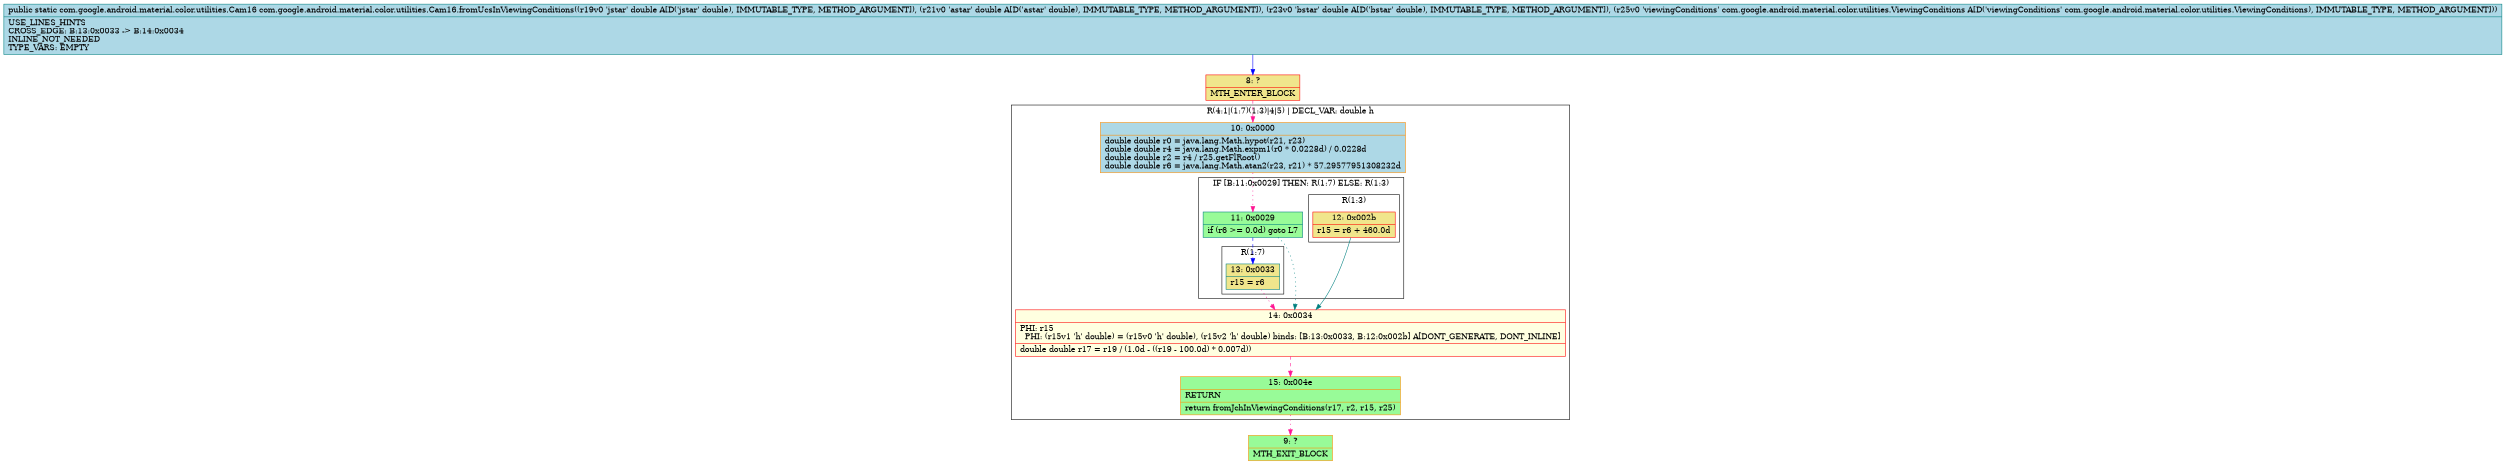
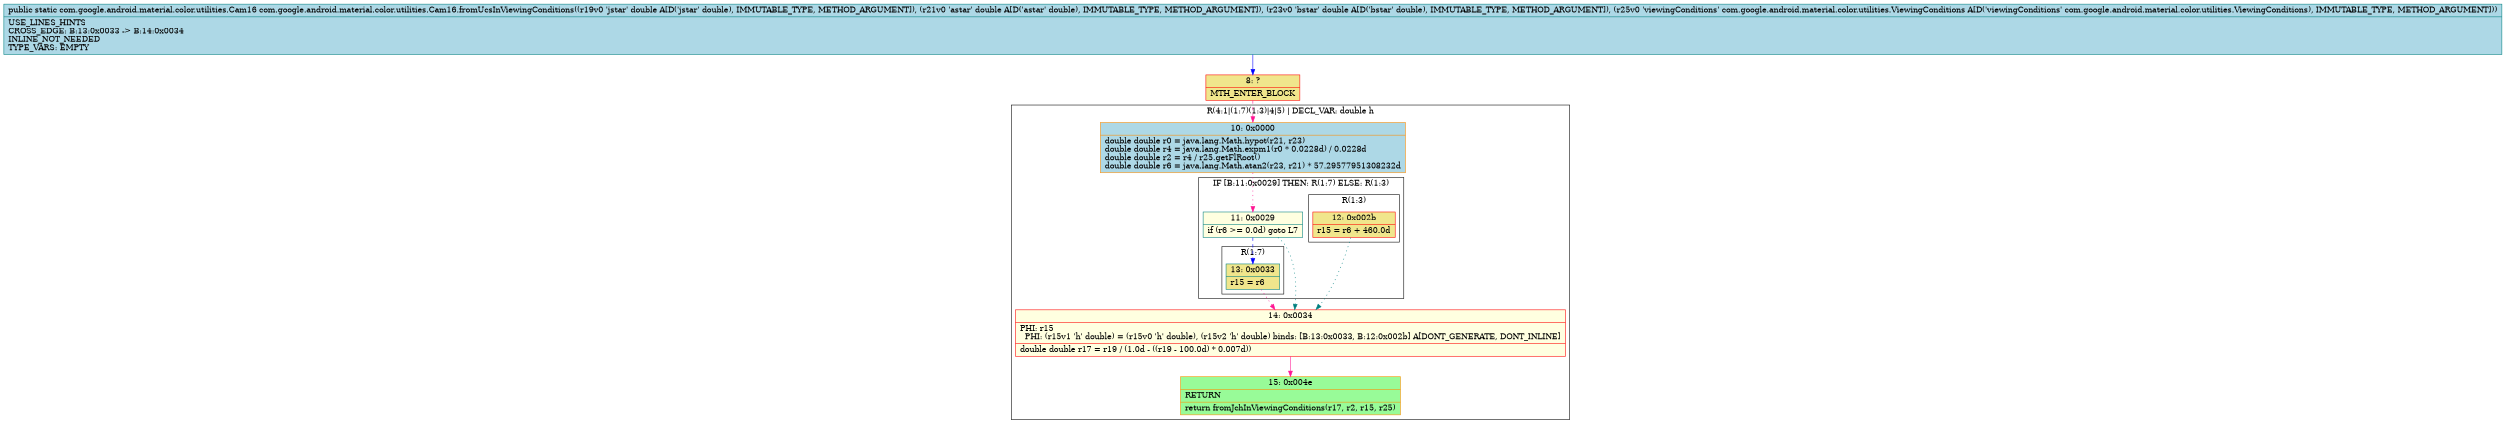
  digraph {
    node [color=teal fillcolor=khaki shape=record style=filled]
    edge [color=deeppink style=dotted]
    n1 [label="{13\:\ 0x0033|r15 = r6\l}"]
    n2 [color=red label="{12\:\ 0x002b|r15 = r6 + 460.0d\l}"]
-   n3 [fillcolor=palegreen label="{11\:\ 0x0029|if (r6 \>= 0.0d) goto L7\l}"]
+   n3 [fillcolor=lightyellow label="{11\:\ 0x0029|if (r6 \>= 0.0d) goto L7\l}"]
    n4 [color=darkorange fillcolor=lightblue label="{10\:\ 0x0000|double double r0 = java.lang.Math.hypot(r21, r23)\ldouble double r4 = java.lang.Math.expm1(r0 * 0.0228d) \/ 0.0228d\ldouble double r2 = r4 \/ r25.getFlRoot()\ldouble double r6 = java.lang.Math.atan2(r23, r21) * 57.29577951308232d\l}"]
    n5 [color=red fillcolor=lightyellow label="{14\:\ 0x0034|PHI: r15 \l  PHI: (r15v1 'h' double) = (r15v0 'h' double), (r15v2 'h' double) binds: [B:13:0x0033, B:12:0x002b] A[DONT_GENERATE, DONT_INLINE]\l|double double r17 = r19 \/ (1.0d \- ((r19 \- 100.0d) * 0.007d))\l}"]
    n6 [color=darkorange fillcolor=palegreen label="{15\:\ 0x004e|RETURN\l|return fromJchInViewingConditions(r17, r2, r15, r25)\l}"]
-   n7 [color=darkorange fillcolor=palegreen label="{9\:\ ?|MTH_EXIT_BLOCK\l}"]
    n8 [color=red label="{8\:\ ?|MTH_ENTER_BLOCK\l}"]
    n9 [fillcolor=lightblue label="{public static com.google.android.material.color.utilities.Cam16 com.google.android.material.color.utilities.Cam16.fromUcsInViewingConditions((r19v0 'jstar' double A[D('jstar' double), IMMUTABLE_TYPE, METHOD_ARGUMENT]), (r21v0 'astar' double A[D('astar' double), IMMUTABLE_TYPE, METHOD_ARGUMENT]), (r23v0 'bstar' double A[D('bstar' double), IMMUTABLE_TYPE, METHOD_ARGUMENT]), (r25v0 'viewingConditions' com.google.android.material.color.utilities.ViewingConditions A[D('viewingConditions' com.google.android.material.color.utilities.ViewingConditions), IMMUTABLE_TYPE, METHOD_ARGUMENT]))  | USE_LINES_HINTS\lCROSS_EDGE: B:13:0x0033 \-\> B:14:0x0034\lINLINE_NOT_NEEDED\lTYPE_VARS: EMPTY\l}"]
    subgraph cluster_1 {
      label="R(4:1|(1:7)(1:3)|4|5) | DECL_VAR: double h\l"
      n4
      n5
      n6
      subgraph cluster_2 {
        label="IF [B:11:0x0029] THEN: R(1:7) ELSE: R(1:3)"
        n3
        subgraph cluster_3 {
          label="R(1:7)"
          n1
        }
        subgraph cluster_4 {
          label="R(1:3)"
          n2
        }
      }
    }
    n1 -> n5
-   n2 -> n5 [color=teal style=solid]
+   n2 -> n5 [color=teal]
    n3 -> n1 [color=blue style=dashed]
    n3 -> n5 [color=teal]
    n4 -> n3
-   n5 -> n6 [style=dashed]
-   n6 -> n7
+   n5 -> n6 [style=solid]
    n8 -> n4 [style=dashed]
    n9 -> n8 [color=blue style=solid]
  }
